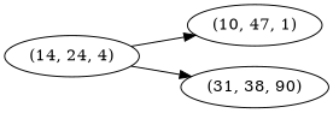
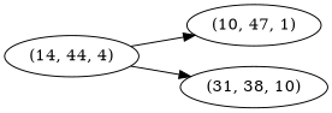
  digraph {
    fontname="DejaVu Serif"
    rankdir=LR
    node [fontname="DejaVu Serif"]
    edge [fontname="DejaVu Serif"]
-   "(14, 44, 4)" [label="(14, 24, 4)"]
+   "(14, 44, 4)"
    "(10, 47, 1)"
-   "(31, 38, 10)" [label="(31, 38, 90)"]
+   "(31, 38, 10)"
    "(14, 44, 4)" -> "(10, 47, 1)"
    "(14, 44, 4)" -> "(31, 38, 10)"
  }
